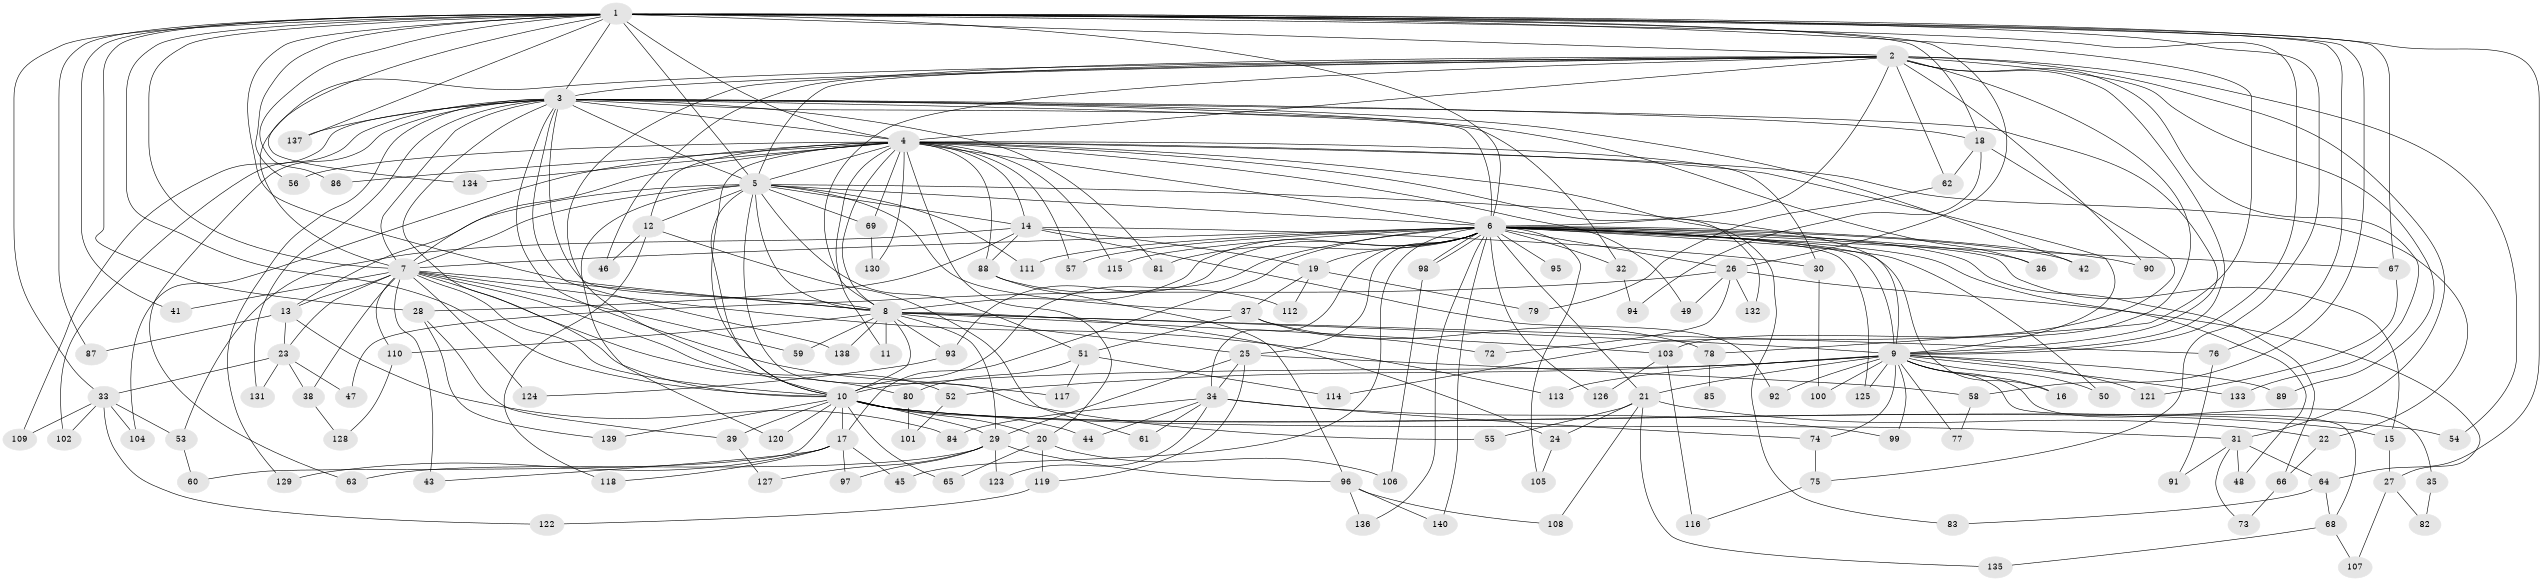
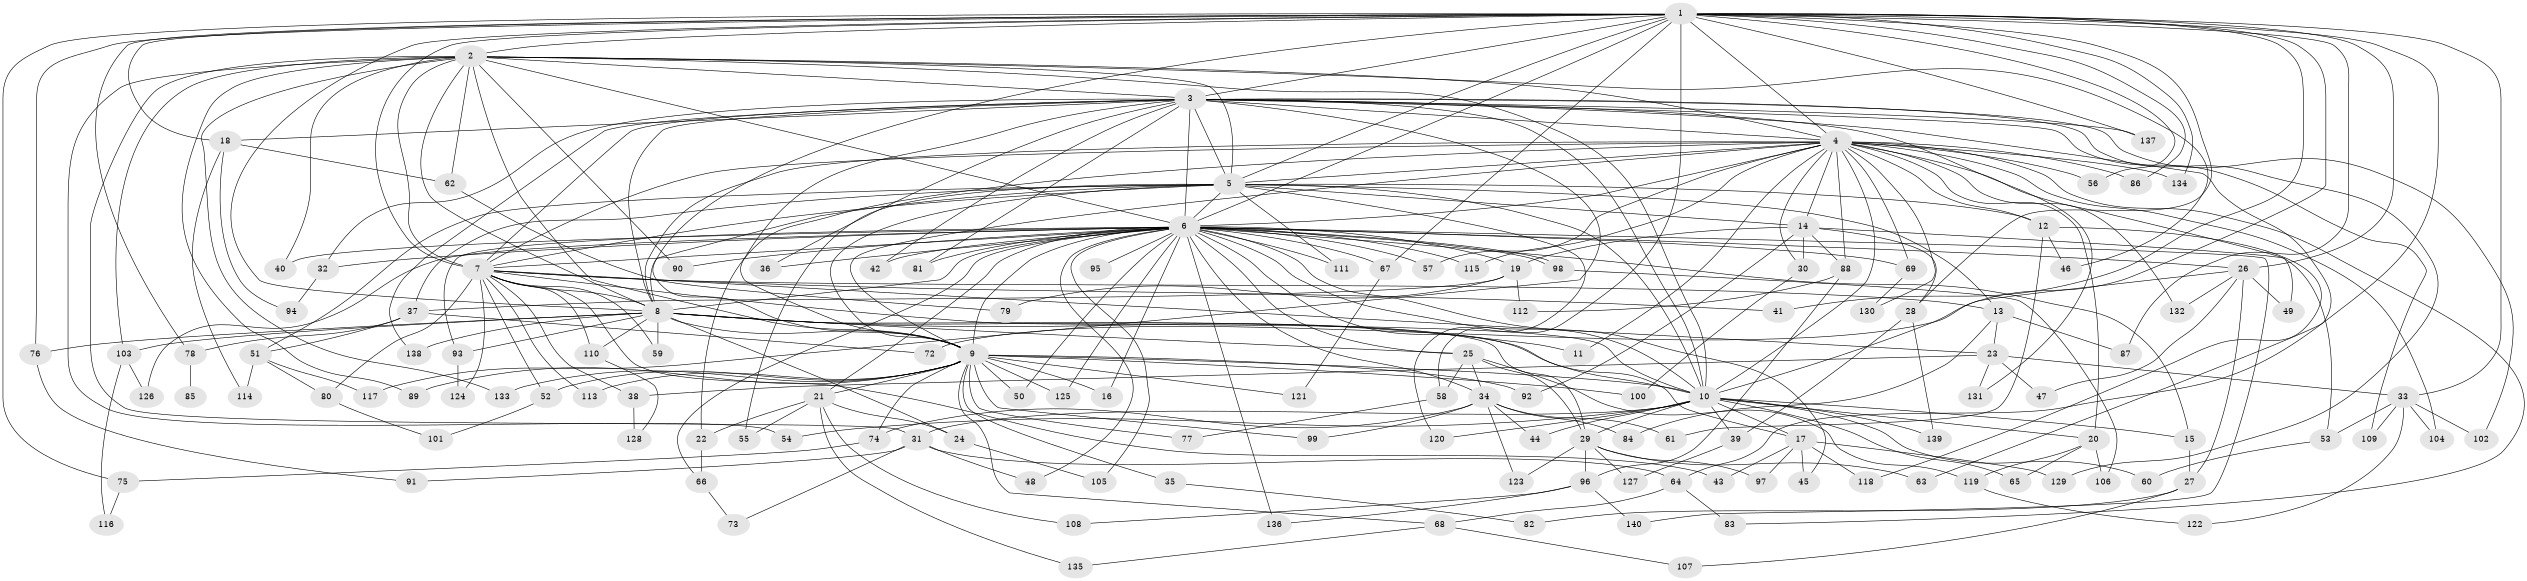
  graph {
    node [color=gray90 style=filled]
    1
    2
    3
    4
    5
    6
    7
    8
    9
    10
    18
    26
    28
    33
    41
    56
    58
    64
    67
    75
    76
    78
    86
    87
    134
    137
    31
+   40
    46
    54
    62
    89
    90
    103
    133
    32
    36
    42
    63
    81
    102
    109
    117
    129
    131
    138
    11
    12
    14
    20
    22
    30
    49
    57
    69
    83
    88
    104
    115
    130
    132
    13
    37
    51
    55
    111
    120
    15
    16
    17
    19
    21
    25
    34
    45
    48
    50
    66
    93
    95
    98
    105
    125
    126
    136
    140
    23
    38
    43
    52
    59
    80
    110
    113
    124
    24
    29
    35
    68
    74
    77
    92
    99
    100
    121
    39
    44
    60
    65
    139
    94
    114
    27
    47
    72
    53
    122
    116
    91
    85
    73
    79
    61
    118
    106
    119
    112
    96
    84
    97
    108
    135
    123
    128
    101
    127
    82
    107
    1 -- 2
    1 -- 3
    1 -- 4
    1 -- 5
    1 -- 6
    1 -- 7
    1 -- 8
    1 -- 9
    1 -- 10
    1 -- 18
    1 -- 26
    1 -- 28
    1 -- 33
    1 -- 41
    1 -- 56
    1 -- 58
    1 -- 64
    1 -- 67
    1 -- 75
    1 -- 76
    1 -- 78
    1 -- 86
    1 -- 87
    1 -- 134
    1 -- 137
    2 -- 3
    2 -- 4
    2 -- 5
    2 -- 6
    2 -- 7
    2 -- 8
    2 -- 9
    2 -- 10
    2 -- 31
+   2 -- 40
    2 -- 46
    2 -- 54
    2 -- 62
    2 -- 89
    2 -- 90
    2 -- 103
    2 -- 133
    3 -- 4
    3 -- 5
    3 -- 6
    3 -- 7
    3 -- 8
    3 -- 9
    3 -- 10
    3 -- 18
    3 -- 137
    3 -- 32
    3 -- 36
    3 -- 42
    3 -- 63
    3 -- 81
    3 -- 102
    3 -- 109
    3 -- 117
    3 -- 129
    3 -- 131
    3 -- 138
    4 -- 5
    4 -- 6
    4 -- 7
    4 -- 8
    4 -- 9
    4 -- 10
    4 -- 56
    4 -- 86
    4 -- 134
    4 -- 11
    4 -- 12
    4 -- 14
    4 -- 20
    4 -- 22
    4 -- 30
    4 -- 49
    4 -- 57
    4 -- 69
    4 -- 83
    4 -- 88
    4 -- 104
    4 -- 115
    4 -- 130
    4 -- 132
    5 -- 6
    5 -- 7
    5 -- 8
    5 -- 9
    5 -- 10
    5 -- 12
    5 -- 14
    5 -- 13
    5 -- 37
    5 -- 51
    5 -- 55
    5 -- 111
    5 -- 120
    6 -- 7
    6 -- 8
    6 -- 9
    6 -- 10
    6 -- 26
    6 -- 67
+   6 -- 40
    6 -- 90
    6 -- 32
    6 -- 36
    6 -- 42
    6 -- 81
    6 -- 57
-   5 -- 69
+   6 -- 69
    6 -- 115
    6 -- 111
    6 -- 15
    6 -- 16
    6 -- 17
    6 -- 19
    6 -- 21
    6 -- 25
    6 -- 34
    6 -- 45
    6 -- 48
    6 -- 50
    6 -- 66
    6 -- 93
    6 -- 95
    6 -- 98
    6 -- 98
    6 -- 105
    6 -- 125
    6 -- 126
    6 -- 136
    6 -- 140
    7 -- 8
    7 -- 10
    7 -- 41
    7 -- 13
    7 -- 23
    7 -- 38
    7 -- 43
    7 -- 52
    7 -- 59
    7 -- 80
    7 -- 110
    7 -- 113
    7 -- 124
    8 -- 9
    8 -- 10
    8 -- 76
    8 -- 103
    8 -- 138
    8 -- 11
    8 -- 25
    8 -- 93
    8 -- 59
    8 -- 110
    8 -- 24
    8 -- 29
    9 -- 10
    9 -- 89
    9 -- 133
    9 -- 16
    9 -- 21
    9 -- 50
    9 -- 125
    9 -- 52
    9 -- 113
    9 -- 35
    9 -- 68
    9 -- 74
    9 -- 77
    9 -- 92
    9 -- 99
    9 -- 100
    9 -- 121
    10 -- 31
    10 -- 54
    10 -- 20
    10 -- 120
    10 -- 15
    10 -- 17
    10 -- 29
    10 -- 39
    10 -- 44
    10 -- 60
    10 -- 65
    10 -- 139
    18 -- 62
    18 -- 94
    18 -- 114
    26 -- 49
    26 -- 132
    26 -- 27
    26 -- 47
    26 -- 72
    28 -- 39
    28 -- 139
    33 -- 102
    33 -- 109
    33 -- 104
    33 -- 53
    33 -- 122
    58 -- 77
    64 -- 83
    64 -- 68
    67 -- 121
    75 -- 116
    76 -- 91
    78 -- 85
    31 -- 64
    31 -- 48
    31 -- 91
    31 -- 73
    62 -- 79
    103 -- 126
    103 -- 116
    32 -- 94
    12 -- 46
    12 -- 61
    12 -- 118
    14 -- 28
    14 -- 30
    14 -- 88
    14 -- 19
    14 -- 92
    14 -- 53
    20 -- 65
    20 -- 106
    20 -- 119
    22 -- 66
    30 -- 100
    69 -- 130
    88 -- 112
    88 -- 96
    13 -- 87
    13 -- 23
    13 -- 84
    37 -- 78
    37 -- 51
    37 -- 72
    51 -- 117
    51 -- 80
    51 -- 114
    15 -- 27
    17 -- 129
    17 -- 45
    17 -- 43
    17 -- 118
    17 -- 97
    19 -- 37
    19 -- 79
    19 -- 112
    21 -- 22
    21 -- 55
    21 -- 24
    21 -- 108
    21 -- 135
    25 -- 58
    25 -- 34
    25 -- 29
    25 -- 119
    34 -- 74
    34 -- 99
    34 -- 44
    34 -- 61
    34 -- 84
    34 -- 123
    66 -- 73
    93 -- 124
    98 -- 106
    23 -- 33
    23 -- 131
    23 -- 38
    23 -- 47
    38 -- 128
    52 -- 101
    80 -- 101
    110 -- 128
    24 -- 105
    29 -- 63
    29 -- 96
    29 -- 97
    29 -- 123
    29 -- 127
    35 -- 82
    68 -- 135
    68 -- 107
    74 -- 75
    39 -- 127
    27 -- 82
    27 -- 107
    53 -- 60
    119 -- 122
    96 -- 136
    96 -- 140
    96 -- 108
  }
